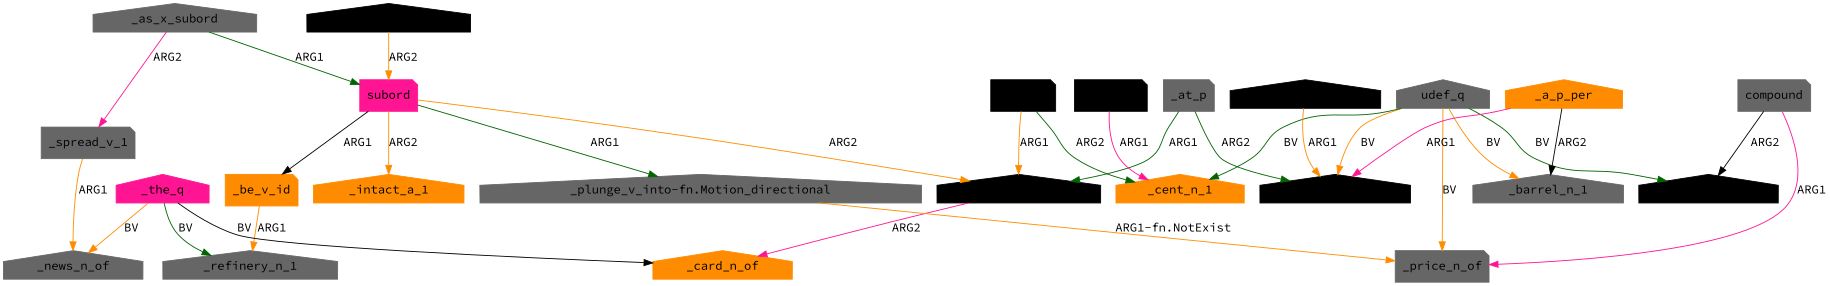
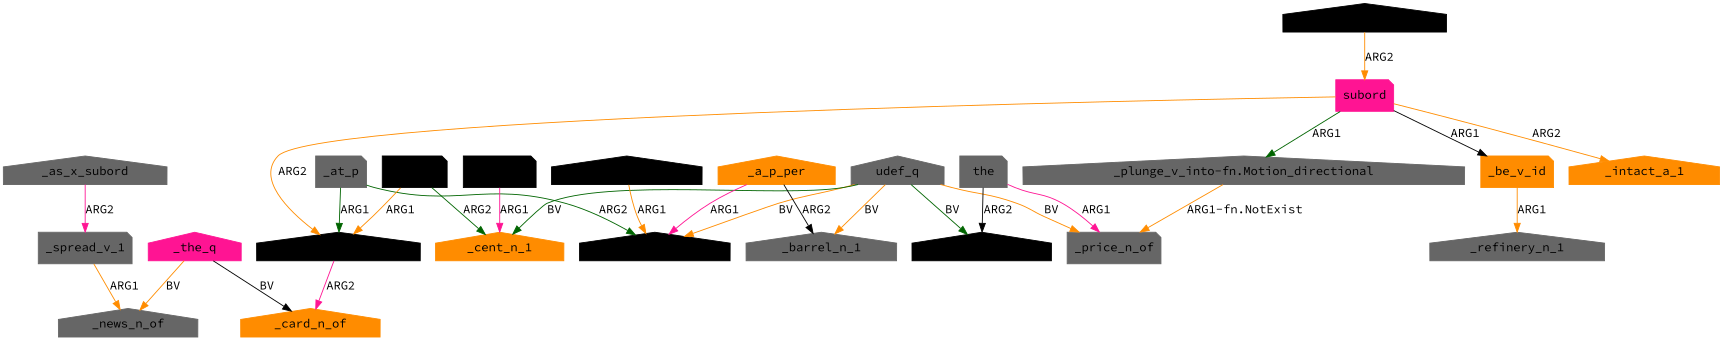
  digraph {
    fontname="Source Code Pro"
    node [color=gray40 fontname="Source Code Pro" shape=house style=filled]
    edge [color=darkorange fontname="Source Code Pro"]
    subord [color=deeppink shape=note]
    _as_x_subord
    _spread_v_1 [shape=note]
    _end_v_cause [color=black]
    _be_v_id [color=darkorange shape=note]
    "_plunge_v_into-fn.Motion_directional"
    _intact_a_1 [color=darkorange]
    _news_n_of
    n9 [color=darkorange label=_card_n_of]
    _refinery_n_1
    _price_n_of [shape=note]
    _at_p [shape=note]
    _dollar_n_1 [color=black]
    udef_q
    _cent_n_1 [color=darkorange]
    _barrel_n_1
    _crude_n_1 [color=black]
    "card(19)" [color=black shape=note]
    relative_mod [color=black]
    _a_p_per [color=darkorange]
    "card(20.56)" [color=black]
    _down_p [color=black shape=note]
    _the_q [color=deeppink]
-   compound [shape=note]
+   compound [shape=note label=the]
    subord -> _end_v_cause [label=ARG2]
    subord -> _be_v_id [color=black label=ARG1]
    subord -> "_plunge_v_into-fn.Motion_directional" [color=darkgreen label=ARG1]
    subord -> _intact_a_1 [label=ARG2]
-   _as_x_subord -> subord [color=darkgreen label=ARG1]
    _as_x_subord -> _spread_v_1 [color=deeppink label=ARG2]
    _spread_v_1 -> _news_n_of [label=ARG1]
    _end_v_cause -> n9 [color=deeppink label=ARG2]
    _be_v_id -> _refinery_n_1 [label=ARG1]
    "_plunge_v_into-fn.Motion_directional" -> _price_n_of [label="ARG1-fn.NotExist"]
    _at_p -> _end_v_cause [color=darkgreen label=ARG1]
    _at_p -> _dollar_n_1 [color=darkgreen label=ARG2]
    udef_q -> _price_n_of [label=BV]
    udef_q -> _dollar_n_1 [label=BV]
    udef_q -> _cent_n_1 [color=darkgreen label=BV]
    udef_q -> _barrel_n_1 [label=BV]
    udef_q -> _crude_n_1 [color=darkgreen label=BV]
    "card(19)" -> _cent_n_1 [color=deeppink label=ARG1]
    relative_mod -> subord [label=ARG2]
    _a_p_per -> _dollar_n_1 [color=deeppink label=ARG1]
    _a_p_per -> _barrel_n_1 [color=black label=ARG2]
    "card(20.56)" -> _dollar_n_1 [label=ARG1]
    _down_p -> _end_v_cause [label=ARG1]
    _down_p -> _cent_n_1 [color=darkgreen label=ARG2]
    _the_q -> _news_n_of [label=BV]
    _the_q -> n9 [color=black label=BV]
-   _the_q -> _refinery_n_1 [color=darkgreen label=BV]
    compound -> _price_n_of [color=deeppink label=ARG1]
    compound -> _crude_n_1 [color=black label=ARG2]
  }
